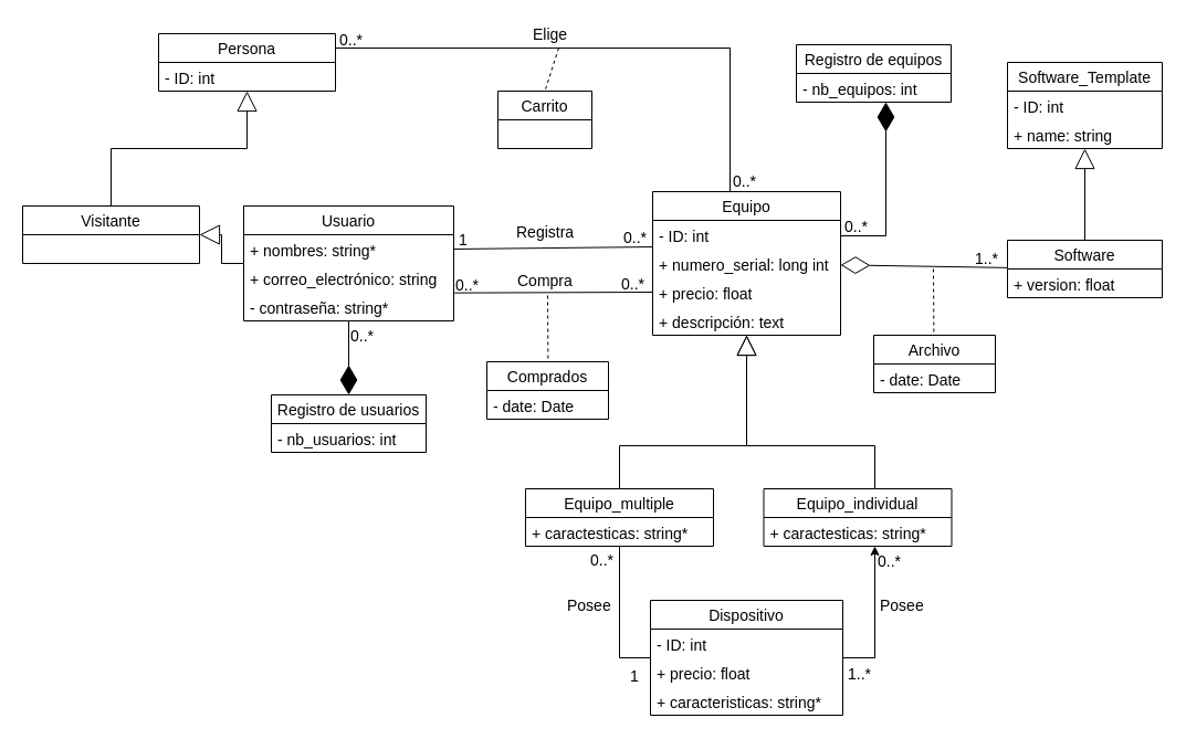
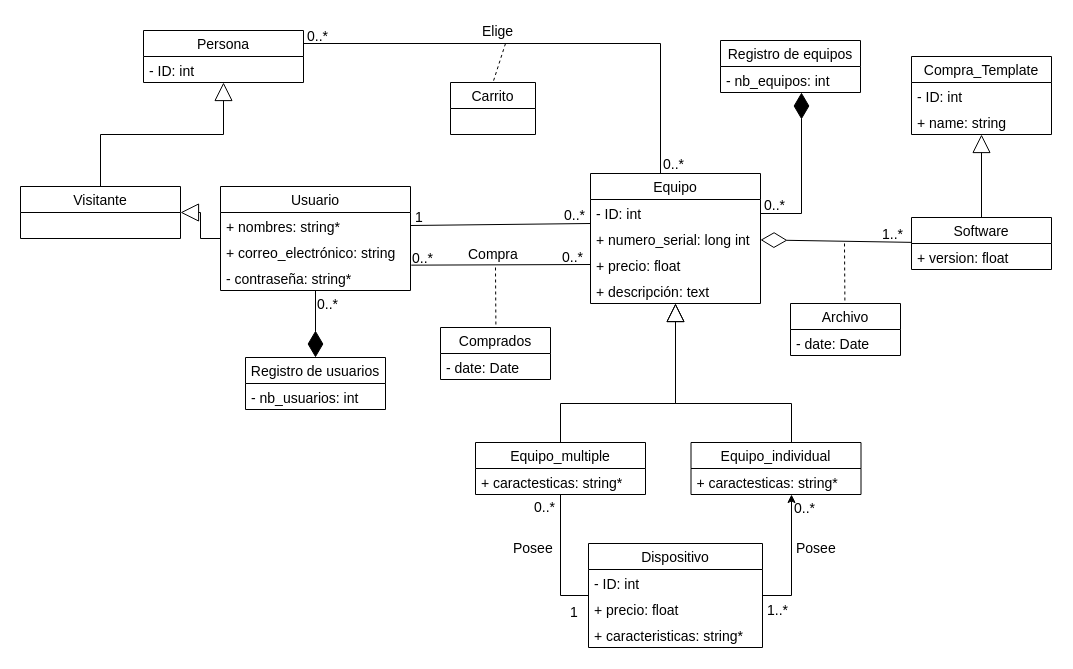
  <mxCell id="0" />
  <mxCell id="1" parent="0" />
  <mxCell id="2" value="Registro de usuarios" style="swimlane;fontStyle=0;childLayout=stackLayout;horizontal=1;startSize=26;fillColor=none;horizontalStack=0;resizeParent=1;resizeParentMax=0;resizeLast=0;collapsible=1;marginBottom=0;fontSize=14;" parent="1" vertex="1"><mxGeometry x="245" y="357" width="140" height="52" as="geometry" /></mxCell>
  <mxCell id="3" value="- nb_usuarios: int" style="text;strokeColor=none;fillColor=none;align=left;verticalAlign=top;spacingLeft=4;spacingRight=4;overflow=hidden;rotatable=0;points=[[0,0.5],[1,0.5]];portConstraint=eastwest;fontSize=14;" parent="2" vertex="1"><mxGeometry y="26" width="140" height="26" as="geometry" /></mxCell>
  <mxCell id="4" value="Usuario" style="swimlane;fontStyle=0;childLayout=stackLayout;horizontal=1;startSize=26;fillColor=none;horizontalStack=0;resizeParent=1;resizeParentMax=0;resizeLast=0;collapsible=1;marginBottom=0;fontSize=14;" parent="1" vertex="1"><mxGeometry x="220" y="186" width="190" height="104" as="geometry"><mxRectangle x="80" y="222" width="80" height="26" as="alternateBounds" /></mxGeometry></mxCell>
  <mxCell id="5" value="+ nombres: string*" style="text;strokeColor=none;fillColor=none;align=left;verticalAlign=top;spacingLeft=4;spacingRight=4;overflow=hidden;rotatable=0;points=[[0,0.5],[1,0.5]];portConstraint=eastwest;fontSize=14;" parent="4" vertex="1"><mxGeometry y="26" width="190" height="26" as="geometry" /></mxCell>
  <mxCell id="6" value="+ correo_electrónico: string" style="text;strokeColor=none;fillColor=none;align=left;verticalAlign=top;spacingLeft=4;spacingRight=4;overflow=hidden;rotatable=0;points=[[0,0.5],[1,0.5]];portConstraint=eastwest;fontSize=14;" parent="4" vertex="1"><mxGeometry y="52" width="190" height="26" as="geometry" /></mxCell>
  <mxCell id="7" value="- contraseña: string*" style="text;strokeColor=none;fillColor=none;align=left;verticalAlign=top;spacingLeft=4;spacingRight=4;overflow=hidden;rotatable=0;points=[[0,0.5],[1,0.5]];portConstraint=eastwest;fontSize=14;" parent="4" vertex="1"><mxGeometry y="78" width="190" height="26" as="geometry" /></mxCell>
  <mxCell id="8" value="Registro de equipos" style="swimlane;fontStyle=0;childLayout=stackLayout;horizontal=1;startSize=26;fillColor=none;horizontalStack=0;resizeParent=1;resizeParentMax=0;resizeLast=0;collapsible=1;marginBottom=0;fontSize=14;" parent="1" vertex="1"><mxGeometry x="720" y="40" width="140" height="52" as="geometry" /></mxCell>
  <mxCell id="9" value="- nb_equipos: int" style="text;strokeColor=none;fillColor=none;align=left;verticalAlign=top;spacingLeft=4;spacingRight=4;overflow=hidden;rotatable=0;points=[[0,0.5],[1,0.5]];portConstraint=eastwest;fontSize=14;" parent="8" vertex="1"><mxGeometry y="26" width="140" height="26" as="geometry" /></mxCell>
  <mxCell id="10" value="Equipo" style="swimlane;fontStyle=0;childLayout=stackLayout;horizontal=1;startSize=26;fillColor=none;horizontalStack=0;resizeParent=1;resizeParentMax=0;resizeLast=0;collapsible=1;marginBottom=0;fontSize=14;" parent="1" vertex="1"><mxGeometry x="590" y="173" width="170" height="130" as="geometry" /></mxCell>
  <mxCell id="11" value="- ID: int" style="text;strokeColor=none;fillColor=none;align=left;verticalAlign=top;spacingLeft=4;spacingRight=4;overflow=hidden;rotatable=0;points=[[0,0.5],[1,0.5]];portConstraint=eastwest;fontSize=14;" parent="10" vertex="1"><mxGeometry y="26" width="170" height="26" as="geometry" /></mxCell>
  <mxCell id="12" value="+ numero_serial: long int" style="text;strokeColor=none;fillColor=none;align=left;verticalAlign=top;spacingLeft=4;spacingRight=4;overflow=hidden;rotatable=0;points=[[0,0.5],[1,0.5]];portConstraint=eastwest;fontSize=14;" parent="10" vertex="1"><mxGeometry y="52" width="170" height="26" as="geometry" /></mxCell>
  <mxCell id="13" value="+ precio: float" style="text;strokeColor=none;fillColor=none;align=left;verticalAlign=top;spacingLeft=4;spacingRight=4;overflow=hidden;rotatable=0;points=[[0,0.5],[1,0.5]];portConstraint=eastwest;fontSize=14;" parent="10" vertex="1"><mxGeometry y="78" width="170" height="26" as="geometry" /></mxCell>
  <mxCell id="14" value="+ descripción: text" style="text;strokeColor=none;fillColor=none;align=left;verticalAlign=top;spacingLeft=4;spacingRight=4;overflow=hidden;rotatable=0;points=[[0,0.5],[1,0.5]];portConstraint=eastwest;fontSize=14;" parent="10" vertex="1"><mxGeometry y="104" width="170" height="26" as="geometry" /></mxCell>
- <mxCell id="15" value="Software_Template" style="swimlane;fontStyle=0;childLayout=stackLayout;horizontal=1;startSize=26;fillColor=none;horizontalStack=0;resizeParent=1;resizeParentMax=0;resizeLast=0;collapsible=1;marginBottom=0;fontSize=14;" parent="1" vertex="1"><mxGeometry x="911" y="56" width="140" height="78" as="geometry" /></mxCell>
+ <mxCell id="15" value="Compra_Template" style="swimlane;fontStyle=0;childLayout=stackLayout;horizontal=1;startSize=26;fillColor=none;horizontalStack=0;resizeParent=1;resizeParentMax=0;resizeLast=0;collapsible=1;marginBottom=0;fontSize=14;" parent="1" vertex="1"><mxGeometry x="911" y="56" width="140" height="78" as="geometry" /></mxCell>
  <mxCell id="16" value="- ID: int" style="text;strokeColor=none;fillColor=none;align=left;verticalAlign=top;spacingLeft=4;spacingRight=4;overflow=hidden;rotatable=0;points=[[0,0.5],[1,0.5]];portConstraint=eastwest;fontSize=14;" parent="15" vertex="1"><mxGeometry y="26" width="140" height="26" as="geometry" /></mxCell>
  <mxCell id="17" value="+ name: string" style="text;strokeColor=none;fillColor=none;align=left;verticalAlign=top;spacingLeft=4;spacingRight=4;overflow=hidden;rotatable=0;points=[[0,0.5],[1,0.5]];portConstraint=eastwest;fontSize=14;" parent="15" vertex="1"><mxGeometry y="52" width="140" height="26" as="geometry" /></mxCell>
  <mxCell id="18" value="Software" style="swimlane;fontStyle=0;childLayout=stackLayout;horizontal=1;startSize=26;fillColor=none;horizontalStack=0;resizeParent=1;resizeParentMax=0;resizeLast=0;collapsible=1;marginBottom=0;fontSize=14;" parent="1" vertex="1"><mxGeometry x="911" y="217" width="140" height="52" as="geometry" /></mxCell>
  <mxCell id="19" value="+ version: float" style="text;strokeColor=none;fillColor=none;align=left;verticalAlign=top;spacingLeft=4;spacingRight=4;overflow=hidden;rotatable=0;points=[[0,0.5],[1,0.5]];portConstraint=eastwest;fontSize=14;" parent="18" vertex="1"><mxGeometry y="26" width="140" height="26" as="geometry" /></mxCell>
  <mxCell id="20" value="" style="endArrow=none;html=1;strokeColor=#000000;fontSize=14;exitX=1.004;exitY=1.025;exitDx=0;exitDy=0;exitPerimeter=0;" parent="1" source="6" edge="1"><mxGeometry width="50" height="50" relative="1" as="geometry"><mxPoint x="400" y="264" as="sourcePoint" /><mxPoint x="590" y="264" as="targetPoint" /></mxGeometry></mxCell>
  <mxCell id="21" value="Carrito" style="swimlane;fontStyle=0;childLayout=stackLayout;horizontal=1;startSize=26;fillColor=none;horizontalStack=0;resizeParent=1;resizeParentMax=0;resizeLast=0;collapsible=1;marginBottom=0;fontSize=14;" parent="1" vertex="1"><mxGeometry x="450" y="82" width="85" height="52" as="geometry" /></mxCell>
  <mxCell id="22" value="Visitante" style="swimlane;fontStyle=0;childLayout=stackLayout;horizontal=1;startSize=26;fillColor=none;horizontalStack=0;resizeParent=1;resizeParentMax=0;resizeLast=0;collapsible=1;marginBottom=0;fontSize=14;" parent="1" vertex="1"><mxGeometry x="20" y="186" width="160" height="52" as="geometry"><mxRectangle x="80" y="222" width="80" height="26" as="alternateBounds" /></mxGeometry></mxCell>
  <mxCell id="23" value="Persona" style="swimlane;fontStyle=0;childLayout=stackLayout;horizontal=1;startSize=26;fillColor=none;horizontalStack=0;resizeParent=1;resizeParentMax=0;resizeLast=0;collapsible=1;marginBottom=0;fontSize=14;" parent="1" vertex="1"><mxGeometry x="143" y="30" width="160" height="52" as="geometry"><mxRectangle x="80" y="222" width="80" height="26" as="alternateBounds" /></mxGeometry></mxCell>
  <mxCell id="24" value="- ID: int" style="text;strokeColor=none;fillColor=none;align=left;verticalAlign=top;spacingLeft=4;spacingRight=4;overflow=hidden;rotatable=0;points=[[0,0.5],[1,0.5]];portConstraint=eastwest;fontSize=14;" parent="23" vertex="1"><mxGeometry y="26" width="160" height="26" as="geometry" /></mxCell>
  <mxCell id="25" value="" style="endArrow=diamondThin;endFill=1;endSize=24;html=1;edgeStyle=orthogonalEdgeStyle;rounded=0;fontSize=14;" parent="1" source="4" target="2" edge="1"><mxGeometry width="160" relative="1" as="geometry"><mxPoint x="0" y="663" as="sourcePoint" /><mxPoint x="160" y="663" as="targetPoint" /></mxGeometry></mxCell>
  <mxCell id="26" value="" style="endArrow=diamondThin;endFill=1;endSize=24;html=1;fontSize=14;edgeStyle=orthogonalEdgeStyle;rounded=0;" parent="1" source="10" target="8" edge="1"><mxGeometry width="160" relative="1" as="geometry"><mxPoint x="264" y="321.866" as="sourcePoint" /><mxPoint x="120.911" y="420" as="targetPoint" /><Array as="points"><mxPoint x="801" y="213" /></Array></mxGeometry></mxCell>
  <mxCell id="27" value="" style="endArrow=block;endSize=16;endFill=0;html=1;edgeStyle=orthogonalEdgeStyle;rounded=0;fontSize=14;" parent="1" source="4" target="22" edge="1"><mxGeometry x="-0.206" y="-25" width="160" relative="1" as="geometry"><mxPoint x="260" y="133" as="sourcePoint" /><mxPoint x="420" y="133" as="targetPoint" /><mxPoint as="offset" /></mxGeometry></mxCell>
  <mxCell id="28" value="" style="endArrow=block;endSize=16;endFill=0;html=1;edgeStyle=orthogonalEdgeStyle;rounded=0;fontSize=14;" parent="1" source="22" target="23" edge="1"><mxGeometry x="-0.206" y="-25" width="160" relative="1" as="geometry"><mxPoint x="302.286" y="196" as="sourcePoint" /><mxPoint x="246.857" y="92" as="targetPoint" /><mxPoint as="offset" /></mxGeometry></mxCell>
  <mxCell id="29" value="&lt;font style=&quot;font-size: 14px;&quot;&gt;Compra&lt;/font&gt;" style="text;html=1;resizable=0;points=[];autosize=1;align=left;verticalAlign=top;spacingTop=-4;fontSize=14;" parent="1" vertex="1"><mxGeometry x="466" y="243" width="70" height="20" as="geometry" /></mxCell>
  <mxCell id="30" value="" style="endArrow=none;html=1;edgeStyle=orthogonalEdgeStyle;rounded=0;entryX=1;entryY=0.25;entryDx=0;entryDy=0;fontSize=14;" parent="1" source="10" target="23" edge="1"><mxGeometry width="50" height="50" relative="1" as="geometry"><mxPoint x="20" y="593" as="sourcePoint" /><mxPoint x="70" y="543" as="targetPoint" /><Array as="points"><mxPoint x="660" y="43" /></Array></mxGeometry></mxCell>
  <mxCell id="31" value="&lt;font style=&quot;font-size: 14px;&quot;&gt;Elige&lt;/font&gt;" style="text;html=1;resizable=0;points=[];autosize=1;align=left;verticalAlign=top;spacingTop=-4;fontSize=14;" parent="1" vertex="1"><mxGeometry x="480" y="20" width="50" height="20" as="geometry" /></mxCell>
  <mxCell id="32" value="" style="endArrow=none;dashed=1;html=1;entryX=0.5;entryY=0;entryDx=0;entryDy=0;fontSize=14;" parent="1" target="21" edge="1"><mxGeometry width="50" height="50" relative="1" as="geometry"><mxPoint x="505" y="43" as="sourcePoint" /><mxPoint x="70" y="543" as="targetPoint" /></mxGeometry></mxCell>
  <mxCell id="33" value="Comprados" style="swimlane;fontStyle=0;childLayout=stackLayout;horizontal=1;startSize=26;fillColor=none;horizontalStack=0;resizeParent=1;resizeParentMax=0;resizeLast=0;collapsible=1;marginBottom=0;fontSize=14;" parent="1" vertex="1"><mxGeometry x="440" y="327" width="110" height="52" as="geometry" /></mxCell>
  <mxCell id="34" value="- date: Date" style="text;strokeColor=none;fillColor=none;align=left;verticalAlign=top;spacingLeft=4;spacingRight=4;overflow=hidden;rotatable=0;points=[[0,0.5],[1,0.5]];portConstraint=eastwest;fontSize=14;" parent="33" vertex="1"><mxGeometry y="26" width="110" height="26" as="geometry" /></mxCell>
  <mxCell id="35" value="" style="endArrow=none;dashed=1;html=1;entryX=0.5;entryY=0;entryDx=0;entryDy=0;fontSize=14;" parent="1" edge="1"><mxGeometry width="50" height="50" relative="1" as="geometry"><mxPoint x="495" y="267" as="sourcePoint" /><mxPoint x="495.412" y="326.882" as="targetPoint" /></mxGeometry></mxCell>
  <mxCell id="36" value="" style="endArrow=none;html=1;strokeColor=#000000;fontSize=14;exitX=1;exitY=0.5;exitDx=0;exitDy=0;" parent="1" source="5" edge="1"><mxGeometry width="50" height="50" relative="1" as="geometry"><mxPoint x="400" y="223" as="sourcePoint" /><mxPoint x="590" y="223" as="targetPoint" /></mxGeometry></mxCell>
- <mxCell id="37" value="&lt;font style=&quot;font-size: 14px;&quot;&gt;Registra&lt;/font&gt;" style="text;html=1;resizable=0;points=[];autosize=1;align=left;verticalAlign=top;spacingTop=-4;fontSize=14;" parent="1" vertex="1"><mxGeometry x="465" y="199" width="70" height="20" as="geometry" /></mxCell>
  <mxCell id="38" value="" style="endArrow=block;endSize=16;endFill=0;html=1;edgeStyle=orthogonalEdgeStyle;rounded=0;fontSize=14;" parent="1" source="18" target="15" edge="1"><mxGeometry x="-0.206" y="-25" width="160" relative="1" as="geometry"><mxPoint x="110.118" y="196" as="sourcePoint" /><mxPoint x="233.647" y="92" as="targetPoint" /><mxPoint as="offset" /></mxGeometry></mxCell>
  <mxCell id="39" value="Archivo" style="swimlane;fontStyle=0;childLayout=stackLayout;horizontal=1;startSize=26;fillColor=none;horizontalStack=0;resizeParent=1;resizeParentMax=0;resizeLast=0;collapsible=1;marginBottom=0;fontSize=14;" parent="1" vertex="1"><mxGeometry x="790" y="303" width="110" height="52" as="geometry" /></mxCell>
  <mxCell id="40" value="- date: Date" style="text;strokeColor=none;fillColor=none;align=left;verticalAlign=top;spacingLeft=4;spacingRight=4;overflow=hidden;rotatable=0;points=[[0,0.5],[1,0.5]];portConstraint=eastwest;fontSize=14;" parent="39" vertex="1"><mxGeometry y="26" width="110" height="26" as="geometry" /></mxCell>
  <mxCell id="41" value="Equipo_multiple" style="swimlane;fontStyle=0;childLayout=stackLayout;horizontal=1;startSize=26;fillColor=none;horizontalStack=0;resizeParent=1;resizeParentMax=0;resizeLast=0;collapsible=1;marginBottom=0;fontSize=14;" parent="1" vertex="1"><mxGeometry x="475" y="442" width="170" height="52" as="geometry" /></mxCell>
  <mxCell id="42" value="+ caractesticas: string*" style="text;strokeColor=none;fillColor=none;align=left;verticalAlign=top;spacingLeft=4;spacingRight=4;overflow=hidden;rotatable=0;points=[[0,0.5],[1,0.5]];portConstraint=eastwest;fontSize=14;" parent="41" vertex="1"><mxGeometry y="26" width="170" height="26" as="geometry" /></mxCell>
  <mxCell id="43" value="Equipo_individual" style="swimlane;fontStyle=0;childLayout=stackLayout;horizontal=1;startSize=26;fillColor=none;horizontalStack=0;resizeParent=1;resizeParentMax=0;resizeLast=0;collapsible=1;marginBottom=0;fontSize=14;" parent="1" vertex="1"><mxGeometry x="690.5" y="442" width="170" height="52" as="geometry" /></mxCell>
  <mxCell id="44" value="+ caractesticas: string*" style="text;strokeColor=none;fillColor=none;align=left;verticalAlign=top;spacingLeft=4;spacingRight=4;overflow=hidden;rotatable=0;points=[[0,0.5],[1,0.5]];portConstraint=eastwest;fontSize=14;" parent="43" vertex="1"><mxGeometry y="26" width="170" height="26" as="geometry" /></mxCell>
  <mxCell id="45" value="" style="endArrow=block;endSize=16;endFill=0;html=1;edgeStyle=orthogonalEdgeStyle;rounded=0;fontSize=14;" parent="1" source="41" target="10" edge="1"><mxGeometry x="-0.206" y="-25" width="160" relative="1" as="geometry"><mxPoint x="531" y="443" as="sourcePoint" /><mxPoint x="691" y="433" as="targetPoint" /><mxPoint as="offset" /><Array as="points"><mxPoint x="560" y="403" /><mxPoint x="675" y="403" /></Array></mxGeometry></mxCell>
  <mxCell id="46" value="" style="endArrow=block;endSize=16;endFill=0;html=1;edgeStyle=orthogonalEdgeStyle;rounded=0;fontSize=14;" parent="1" source="43" target="10" edge="1"><mxGeometry x="-0.206" y="-25" width="160" relative="1" as="geometry"><mxPoint x="119.941" y="206" as="sourcePoint" /><mxPoint x="243.471" y="102" as="targetPoint" /><mxPoint as="offset" /><Array as="points"><mxPoint x="791" y="403" /><mxPoint x="675" y="403" /></Array></mxGeometry></mxCell>
  <mxCell id="47" value="Dispositivo" style="swimlane;fontStyle=0;childLayout=stackLayout;horizontal=1;startSize=26;fillColor=none;horizontalStack=0;resizeParent=1;resizeParentMax=0;resizeLast=0;collapsible=1;marginBottom=0;fontSize=14;" parent="1" vertex="1"><mxGeometry x="588" y="543" width="174" height="104" as="geometry" /></mxCell>
  <mxCell id="48" value="- ID: int" style="text;strokeColor=none;fillColor=none;align=left;verticalAlign=top;spacingLeft=4;spacingRight=4;overflow=hidden;rotatable=0;points=[[0,0.5],[1,0.5]];portConstraint=eastwest;fontSize=14;" parent="47" vertex="1"><mxGeometry y="26" width="174" height="26" as="geometry" /></mxCell>
  <mxCell id="49" value="+ precio: float" style="text;strokeColor=none;fillColor=none;align=left;verticalAlign=top;spacingLeft=4;spacingRight=4;overflow=hidden;rotatable=0;points=[[0,0.5],[1,0.5]];portConstraint=eastwest;fontSize=14;" parent="47" vertex="1"><mxGeometry y="52" width="174" height="26" as="geometry" /></mxCell>
  <mxCell id="50" value="+ caracteristicas: string*" style="text;strokeColor=none;fillColor=none;align=left;verticalAlign=top;spacingLeft=4;spacingRight=4;overflow=hidden;rotatable=0;points=[[0,0.5],[1,0.5]];portConstraint=eastwest;fontSize=14;" parent="47" vertex="1"><mxGeometry y="78" width="174" height="26" as="geometry" /></mxCell>
  <mxCell id="51" value="" style="endArrow=none;html=1;fontSize=14;edgeStyle=orthogonalEdgeStyle;strokeColor=#000000;rounded=0;" parent="1" source="47" target="41" edge="1"><mxGeometry width="50" height="50" relative="1" as="geometry"><mxPoint x="21" y="1043" as="sourcePoint" /><mxPoint x="71" y="993" as="targetPoint" /><Array as="points"><mxPoint x="560" y="595" /></Array></mxGeometry></mxCell>
  <mxCell id="52" value="" style="endArrow=classic;html=1;fontSize=14;edgeStyle=orthogonalEdgeStyle;strokeColor=#000000;rounded=0;" parent="1" source="47" target="43" edge="1"><mxGeometry width="50" height="50" relative="1" as="geometry"><mxPoint x="691.118" y="708" as="sourcePoint" /><mxPoint x="569.941" y="543" as="targetPoint" /><Array as="points"><mxPoint x="791" y="595" /></Array></mxGeometry></mxCell>
  <mxCell id="53" value="" style="endArrow=diamondThin;endFill=0;endSize=24;html=1;strokeColor=#000000;fontSize=14;" parent="1" source="18" target="10" edge="1"><mxGeometry width="160" relative="1" as="geometry"><mxPoint x="21" y="763" as="sourcePoint" /><mxPoint x="181" y="763" as="targetPoint" /></mxGeometry></mxCell>
  <mxCell id="54" value="" style="endArrow=none;dashed=1;html=1;entryX=0.5;entryY=0;entryDx=0;entryDy=0;fontSize=14;" parent="1" edge="1"><mxGeometry width="50" height="50" relative="1" as="geometry"><mxPoint x="844" y="243" as="sourcePoint" /><mxPoint x="844.412" y="302.882" as="targetPoint" /></mxGeometry></mxCell>
  <mxCell id="55" value="0..*" style="text;html=1;resizable=0;points=[];autosize=1;align=left;verticalAlign=top;spacingTop=-4;fontSize=14;" parent="1" vertex="1"><mxGeometry x="305" y="25" width="40" height="20" as="geometry" /></mxCell>
  <mxCell id="56" value="0..*" style="text;html=1;resizable=0;points=[];autosize=1;align=left;verticalAlign=top;spacingTop=-4;fontSize=14;" parent="1" vertex="1"><mxGeometry x="661" y="153" width="40" height="20" as="geometry" /></mxCell>
  <mxCell id="57" value="0..*" style="text;html=1;resizable=0;points=[];autosize=1;align=left;verticalAlign=top;spacingTop=-4;fontSize=14;" parent="1" vertex="1"><mxGeometry x="562" y="204" width="40" height="20" as="geometry" /></mxCell>
  <mxCell id="58" value="0..*" style="text;html=1;resizable=0;points=[];autosize=1;align=left;verticalAlign=top;spacingTop=-4;fontSize=14;" parent="1" vertex="1"><mxGeometry x="560" y="246" width="40" height="20" as="geometry" /></mxCell>
  <mxCell id="59" value="0..*" style="text;html=1;resizable=0;points=[];autosize=1;align=left;verticalAlign=top;spacingTop=-4;fontSize=14;" parent="1" vertex="1"><mxGeometry x="410" y="247" width="40" height="20" as="geometry" /></mxCell>
  <mxCell id="60" value="0..*" style="text;html=1;resizable=0;points=[];autosize=1;align=left;verticalAlign=top;spacingTop=-4;fontSize=14;" parent="1" vertex="1"><mxGeometry x="315" y="293" width="40" height="20" as="geometry" /></mxCell>
  <mxCell id="61" value="1" style="text;html=1;resizable=0;points=[];autosize=1;align=left;verticalAlign=top;spacingTop=-4;fontSize=14;" parent="1" vertex="1"><mxGeometry x="413" y="206" width="20" height="20" as="geometry" /></mxCell>
  <mxCell id="62" value="1..*" style="text;html=1;resizable=0;points=[];autosize=1;align=left;verticalAlign=top;spacingTop=-4;fontSize=14;" parent="1" vertex="1"><mxGeometry x="880" y="223" width="40" height="20" as="geometry" /></mxCell>
  <mxCell id="63" value="0..*" style="text;html=1;resizable=0;points=[];autosize=1;align=left;verticalAlign=top;spacingTop=-4;fontSize=14;" parent="1" vertex="1"><mxGeometry x="761.5" y="194" width="40" height="20" as="geometry" /></mxCell>
  <mxCell id="64" value="1" style="text;html=1;resizable=0;points=[];autosize=1;align=left;verticalAlign=top;spacingTop=-4;fontSize=14;" parent="1" vertex="1"><mxGeometry x="568" y="601" width="20" height="20" as="geometry" /></mxCell>
  <mxCell id="65" value="1..*" style="text;html=1;resizable=0;points=[];autosize=1;align=left;verticalAlign=top;spacingTop=-4;fontSize=14;" parent="1" vertex="1"><mxGeometry x="765" y="599" width="40" height="20" as="geometry" /></mxCell>
  <mxCell id="66" value="0..*" style="text;html=1;resizable=0;points=[];autosize=1;align=left;verticalAlign=top;spacingTop=-4;fontSize=14;" vertex="1" parent="1"><mxGeometry x="532" y="496" width="40" height="20" as="geometry" /></mxCell>
  <mxCell id="67" value="0..*" style="text;html=1;resizable=0;points=[];autosize=1;align=left;verticalAlign=top;spacingTop=-4;fontSize=14;" vertex="1" parent="1"><mxGeometry x="792" y="497" width="40" height="20" as="geometry" /></mxCell>
  <mxCell id="68" value="&lt;font style=&quot;font-size: 14px&quot;&gt;Posee&lt;/font&gt;" style="text;html=1;resizable=0;points=[];autosize=1;align=left;verticalAlign=top;spacingTop=-4;" vertex="1" parent="1"><mxGeometry x="511" y="537" width="60" height="20" as="geometry" /></mxCell>
  <mxCell id="69" value="&lt;font style=&quot;font-size: 14px&quot;&gt;Posee&lt;/font&gt;" style="text;html=1;resizable=0;points=[];autosize=1;align=left;verticalAlign=top;spacingTop=-4;" vertex="1" parent="1"><mxGeometry x="794" y="537" width="60" height="20" as="geometry" /></mxCell>
